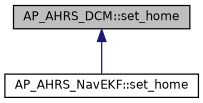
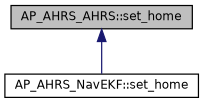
  digraph {
    rankdir=TB
    node [color=black fontname=Helvetica fontsize=10 shape=record style=filled]
-   n1 [fillcolor=grey75 fontcolor=black height=0.2 label="AP_AHRS_DCM::set_home" width=0.4]
+   n1 [fillcolor=grey75 fontcolor=black height=0.2 label="AP_AHRS_AHRS::set_home" width=0.4]
    n2 [fillcolor=white height=0.2 label="AP_AHRS_NavEKF::set_home" width=0.4]
    n1 -> n2 [color=midnightblue dir=back fontname=Helvetica fontsize=10 labelfontname=Helvetica labelfontsize=10 style=solid]
  }
